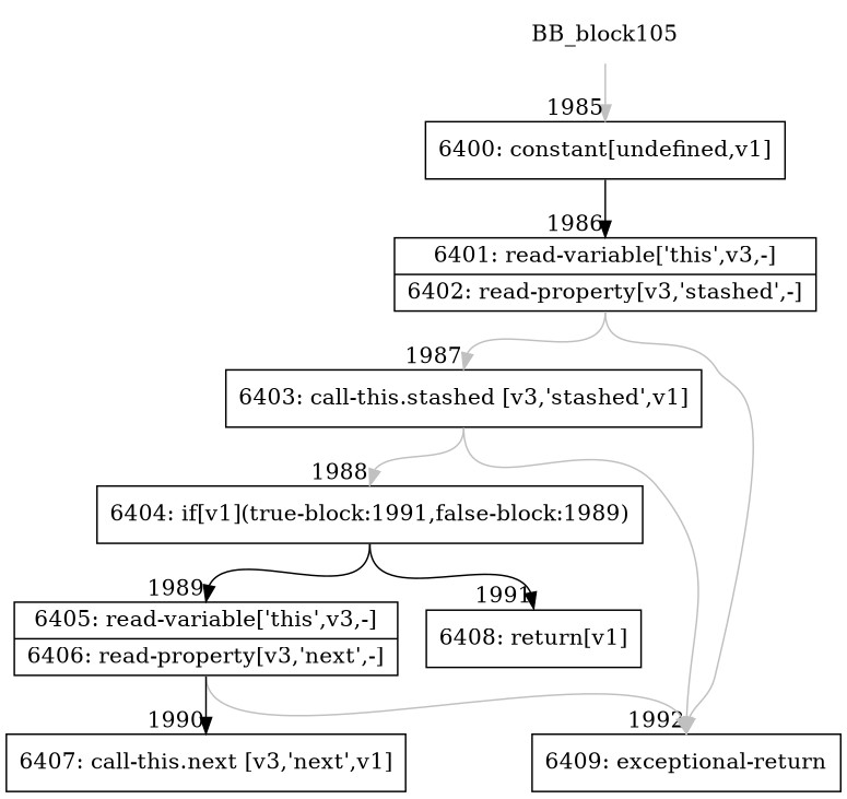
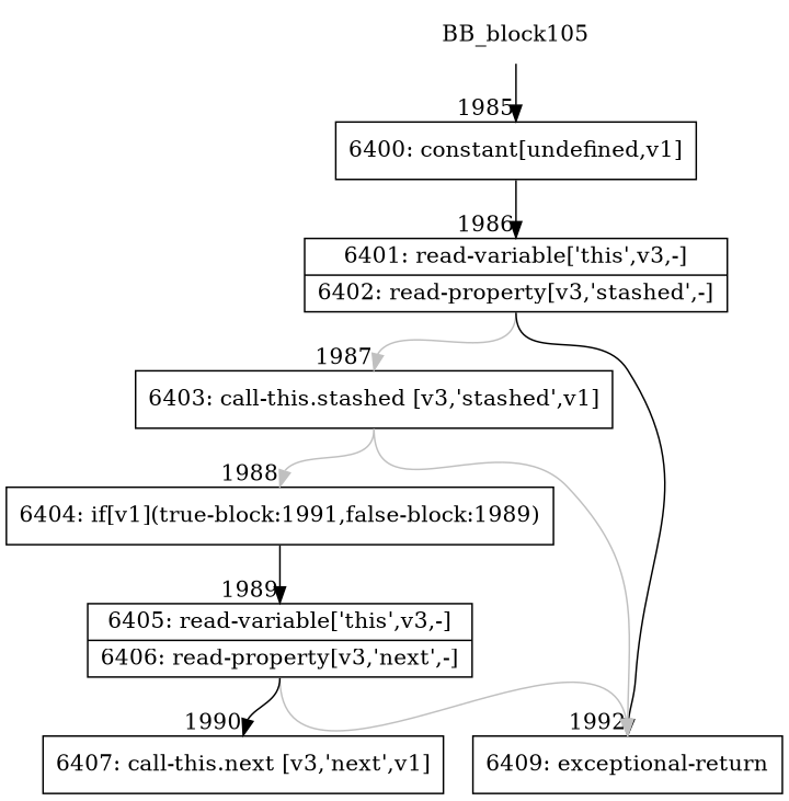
  digraph {
    rankdir=TD
    node [shape=record]
    edge [headport=n tailport=s]
    n1 [label=BB_block105 shape=none]
    n2 [label="{6400: constant[undefined,v1]}"]
    n3 [label="{6401: read-variable['this',v3,-]|6402: read-property[v3,'stashed',-]}"]
    n4 [label="{6403: call-this.stashed [v3,'stashed',v1]}"]
    n5 [label="{6409: exceptional-return}"]
    n6 [label="{6404: if[v1](true-block:1991,false-block:1989)}"]
-   n7 [label="{6408: return[v1]}"]
    n8 [label="{6405: read-variable['this',v3,-]|6406: read-property[v3,'next',-]}"]
    n9 [label="{6407: call-this.next [v3,'next',v1]}"]
-   n1 -> n2 [headlabel="    1985" color=gray]
+   n1 -> n2 [headlabel="    1985"]
    n2 -> n3 [headlabel="      1986"]
    n3 -> n4 [color=gray headlabel="      1987"]
-   n3 -> n5 [color=gray headlabel="      1992"]
+   n3 -> n5 [color=black headlabel="      1992"]
    n4 -> n5 [color=gray]
    n4 -> n6 [color=gray headlabel="      1988"]
-   n6 -> n7 [headlabel="      1991"]
    n6 -> n8 [headlabel="      1989"]
    n8 -> n5 [color=gray]
    n8 -> n9 [headlabel="      1990"]
  }
